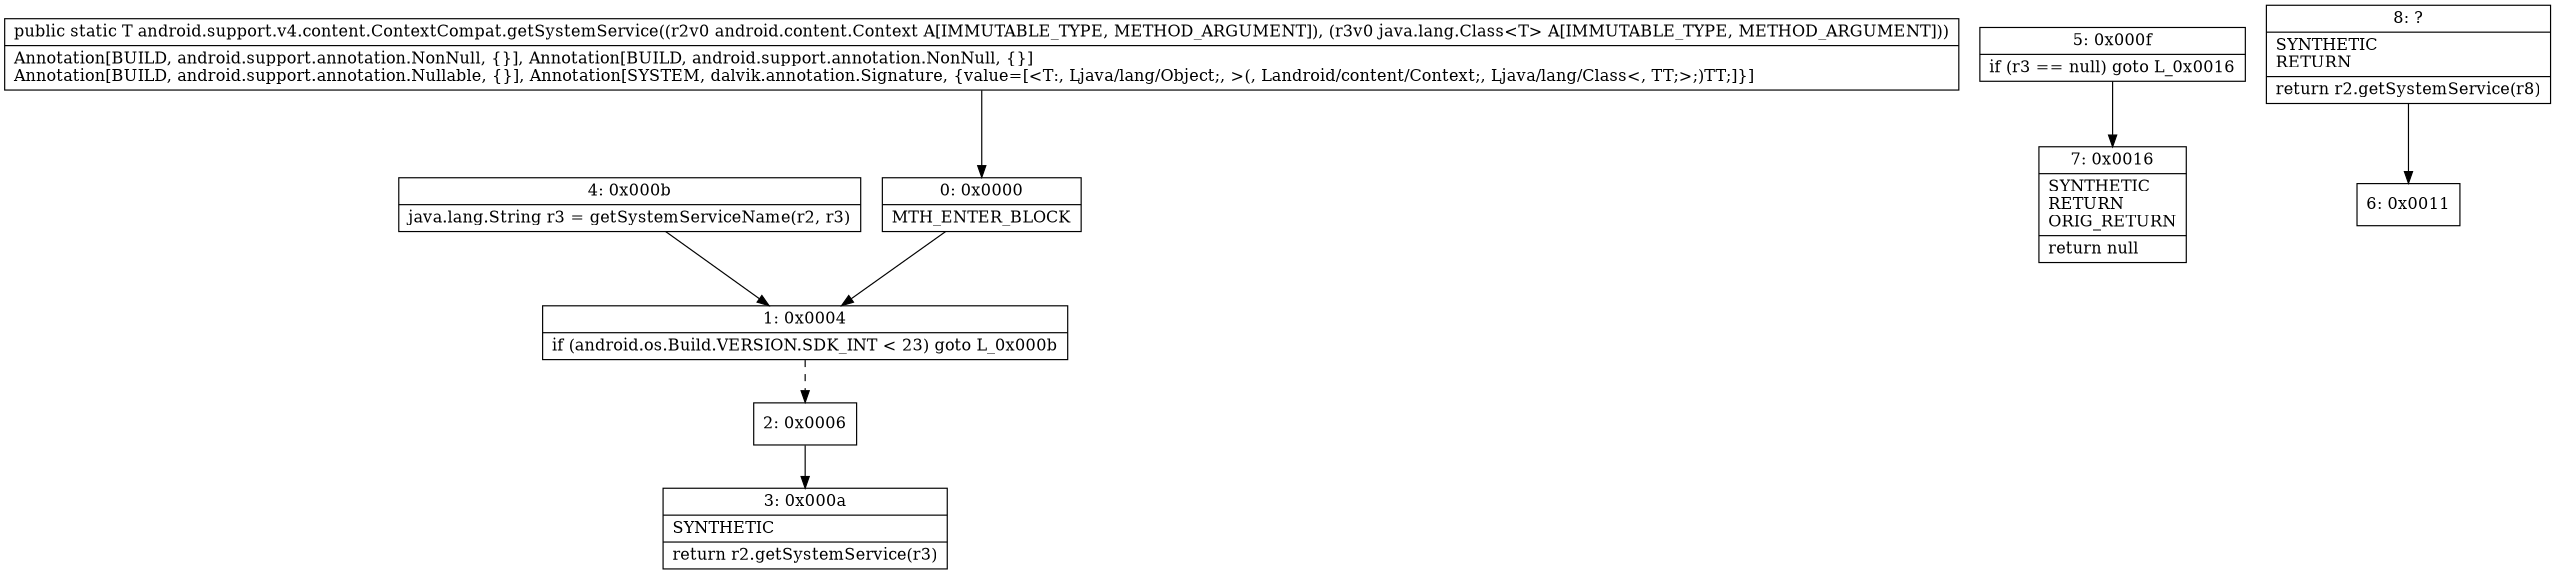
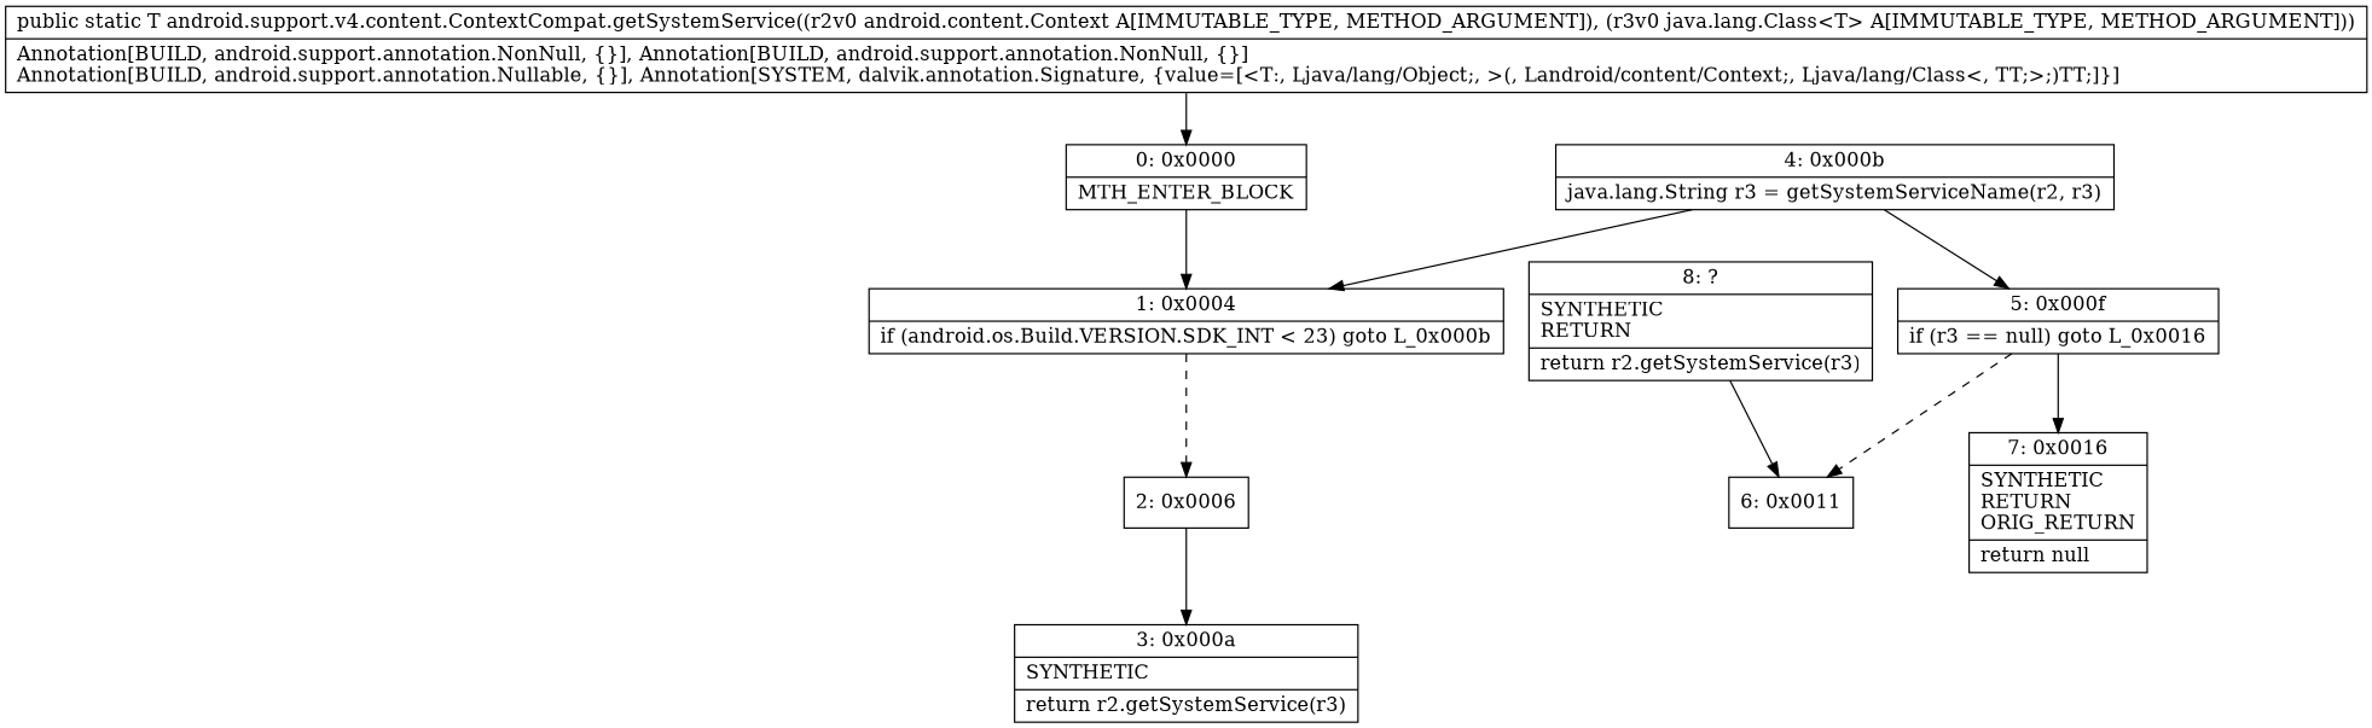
  digraph {
    node [shape=record]
    n1 [label="{0\:\ 0x0000|MTH_ENTER_BLOCK\l}"]
    n2 [label="{1\:\ 0x0004|if (android.os.Build.VERSION.SDK_INT \< 23) goto L_0x000b\l}"]
    n3 [label="{2\:\ 0x0006}"]
    n4 [label="{3\:\ 0x000a|SYNTHETIC\l|return r2.getSystemService(r3)\l}"]
    n5 [label="{4\:\ 0x000b|java.lang.String r3 = getSystemServiceName(r2, r3)\l}"]
    n6 [label="{5\:\ 0x000f|if (r3 == null) goto L_0x0016\l}"]
    n7 [label="{6\:\ 0x0011}"]
    n8 [label="{7\:\ 0x0016|SYNTHETIC\lRETURN\lORIG_RETURN\l|return null\l}"]
-   n9 [label="{8\:\ ?|SYNTHETIC\lRETURN\l|return r2.getSystemService(r8)\l}"]
+   n9 [label="{8\:\ ?|SYNTHETIC\lRETURN\l|return r2.getSystemService(r3)\l}"]
    n10 [label="{public static T android.support.v4.content.ContextCompat.getSystemService((r2v0 android.content.Context A[IMMUTABLE_TYPE, METHOD_ARGUMENT]), (r3v0 java.lang.Class\<T\> A[IMMUTABLE_TYPE, METHOD_ARGUMENT]))  | Annotation[BUILD, android.support.annotation.NonNull, \{\}], Annotation[BUILD, android.support.annotation.NonNull, \{\}]\lAnnotation[BUILD, android.support.annotation.Nullable, \{\}], Annotation[SYSTEM, dalvik.annotation.Signature, \{value=[\<T:, Ljava\/lang\/Object;, \>(, Landroid\/content\/Context;, Ljava\/lang\/Class\<, TT;\>;)TT;]\}]\l}"]
    n1 -> n2
    n2 -> n3 [style=dashed]
    n3 -> n4
    n5 -> n2
+   n5 -> n6
+   n6 -> n7 [style=dashed]
    n6 -> n8
    n9 -> n7
    n10 -> n1
  }
